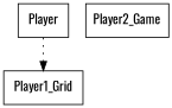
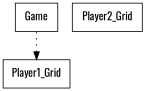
  digraph {
    fontname=Oswald
    node [shape=box fontname=Oswald]
-   n1 [label=Player]
+   n1 [label=" Game "]
    n2 [label=" Player1_Grid "]
-   n3 [label=Player2_Game]
+   n3 [label=" Player2_Grid "]
    n1 -> n2 [style=dotted fontname=Oswald]
  }
